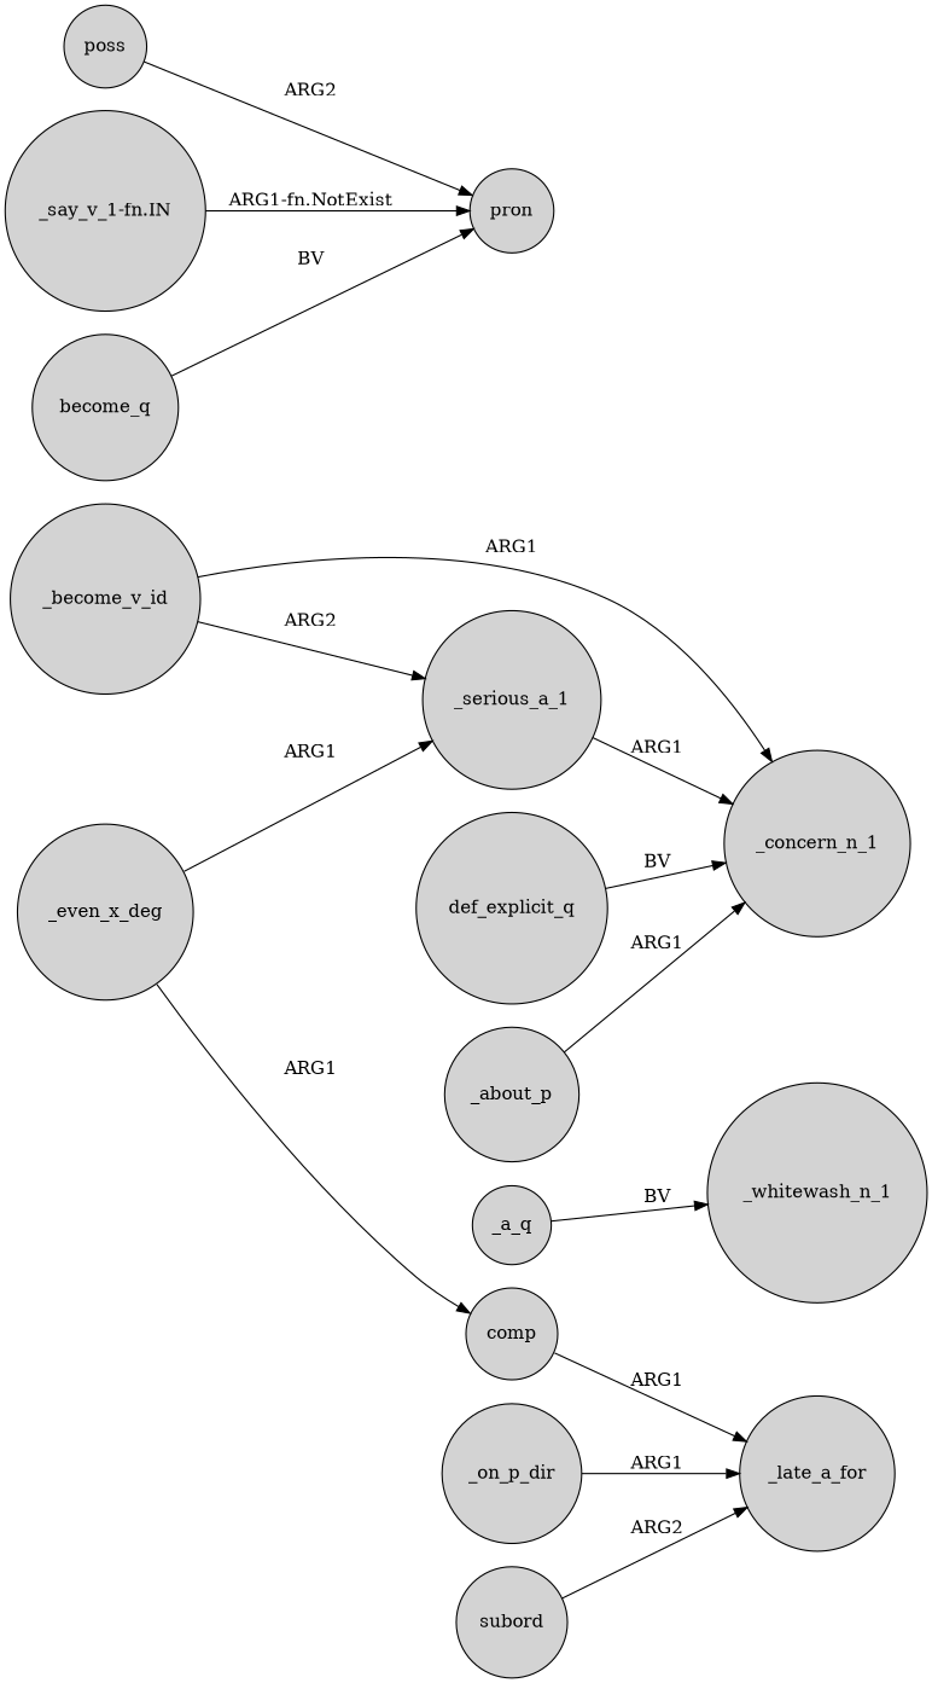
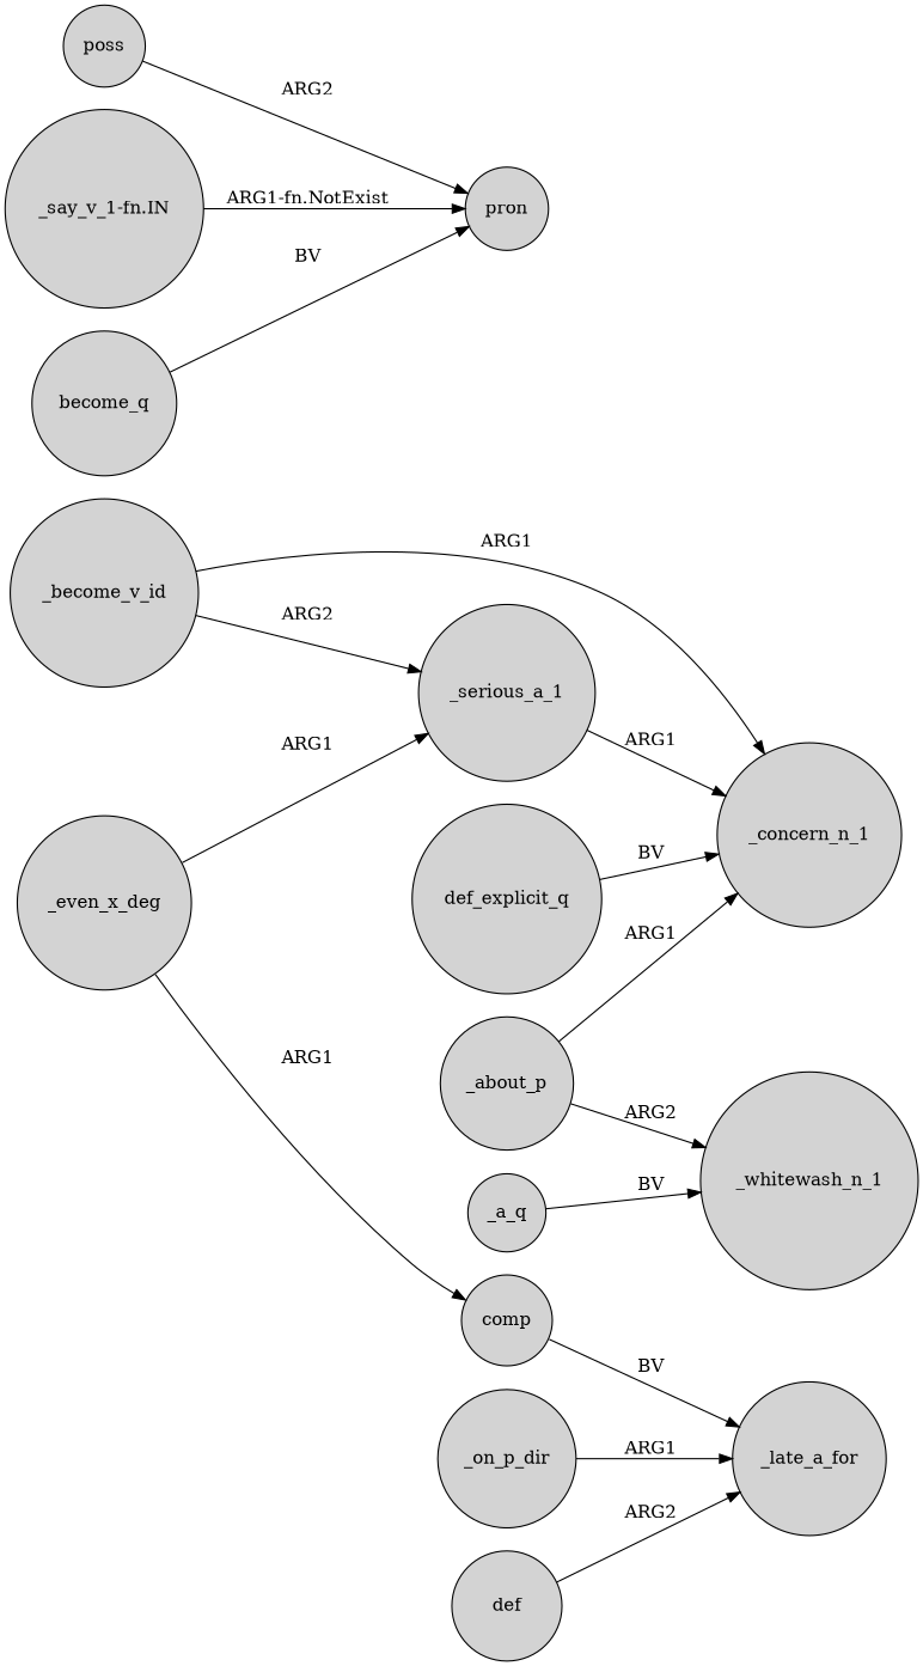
  digraph {
    rankdir=LR
    node [shape=circle style=filled]
    _become_v_id
    _concern_n_1
    _serious_a_1
-   subord
+   subord [label=def]
    _late_a_for
    poss
    pron
    comp
    _on_p_dir
    "_say_v_1-fn.IN"
    def_explicit_q
    _about_p
    _whitewash_n_1
    _a_q
    _even_x_deg
    n16 [label=become_q]
    _become_v_id -> _concern_n_1 [label=ARG1]
    _become_v_id -> _serious_a_1 [label=ARG2]
    _serious_a_1 -> _concern_n_1 [label=ARG1]
    subord -> _late_a_for [label=ARG2]
    poss -> pron [label=ARG2]
-   comp -> _late_a_for [label=ARG1]
+   comp -> _late_a_for [label=BV]
    _on_p_dir -> _late_a_for [label=ARG1]
    "_say_v_1-fn.IN" -> pron [label="ARG1-fn.NotExist"]
    def_explicit_q -> _concern_n_1 [label=BV]
    _about_p -> _concern_n_1 [label=ARG1]
+   _about_p -> _whitewash_n_1 [label=ARG2]
    _a_q -> _whitewash_n_1 [label=BV]
    _even_x_deg -> _serious_a_1 [label=ARG1]
    _even_x_deg -> comp [label=ARG1]
    n16 -> pron [label=BV]
  }
